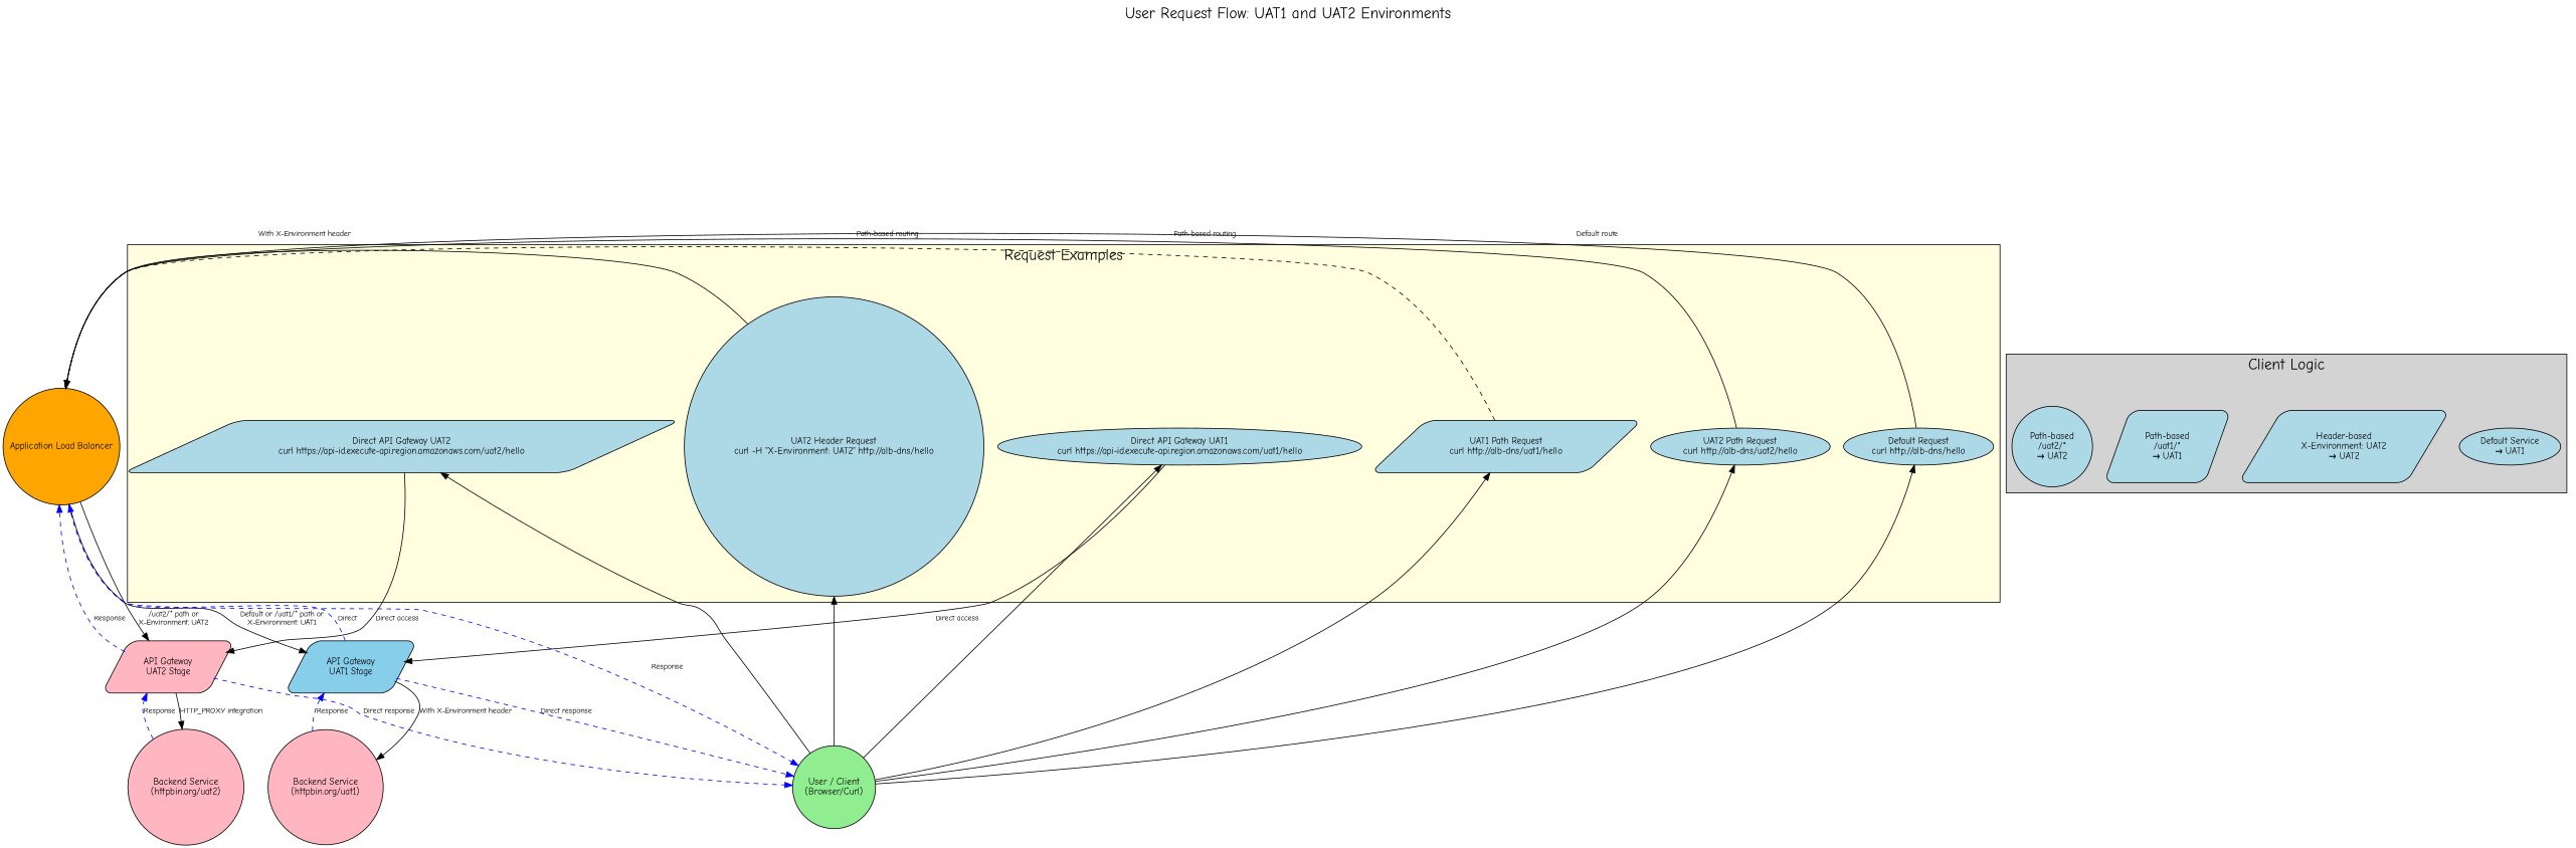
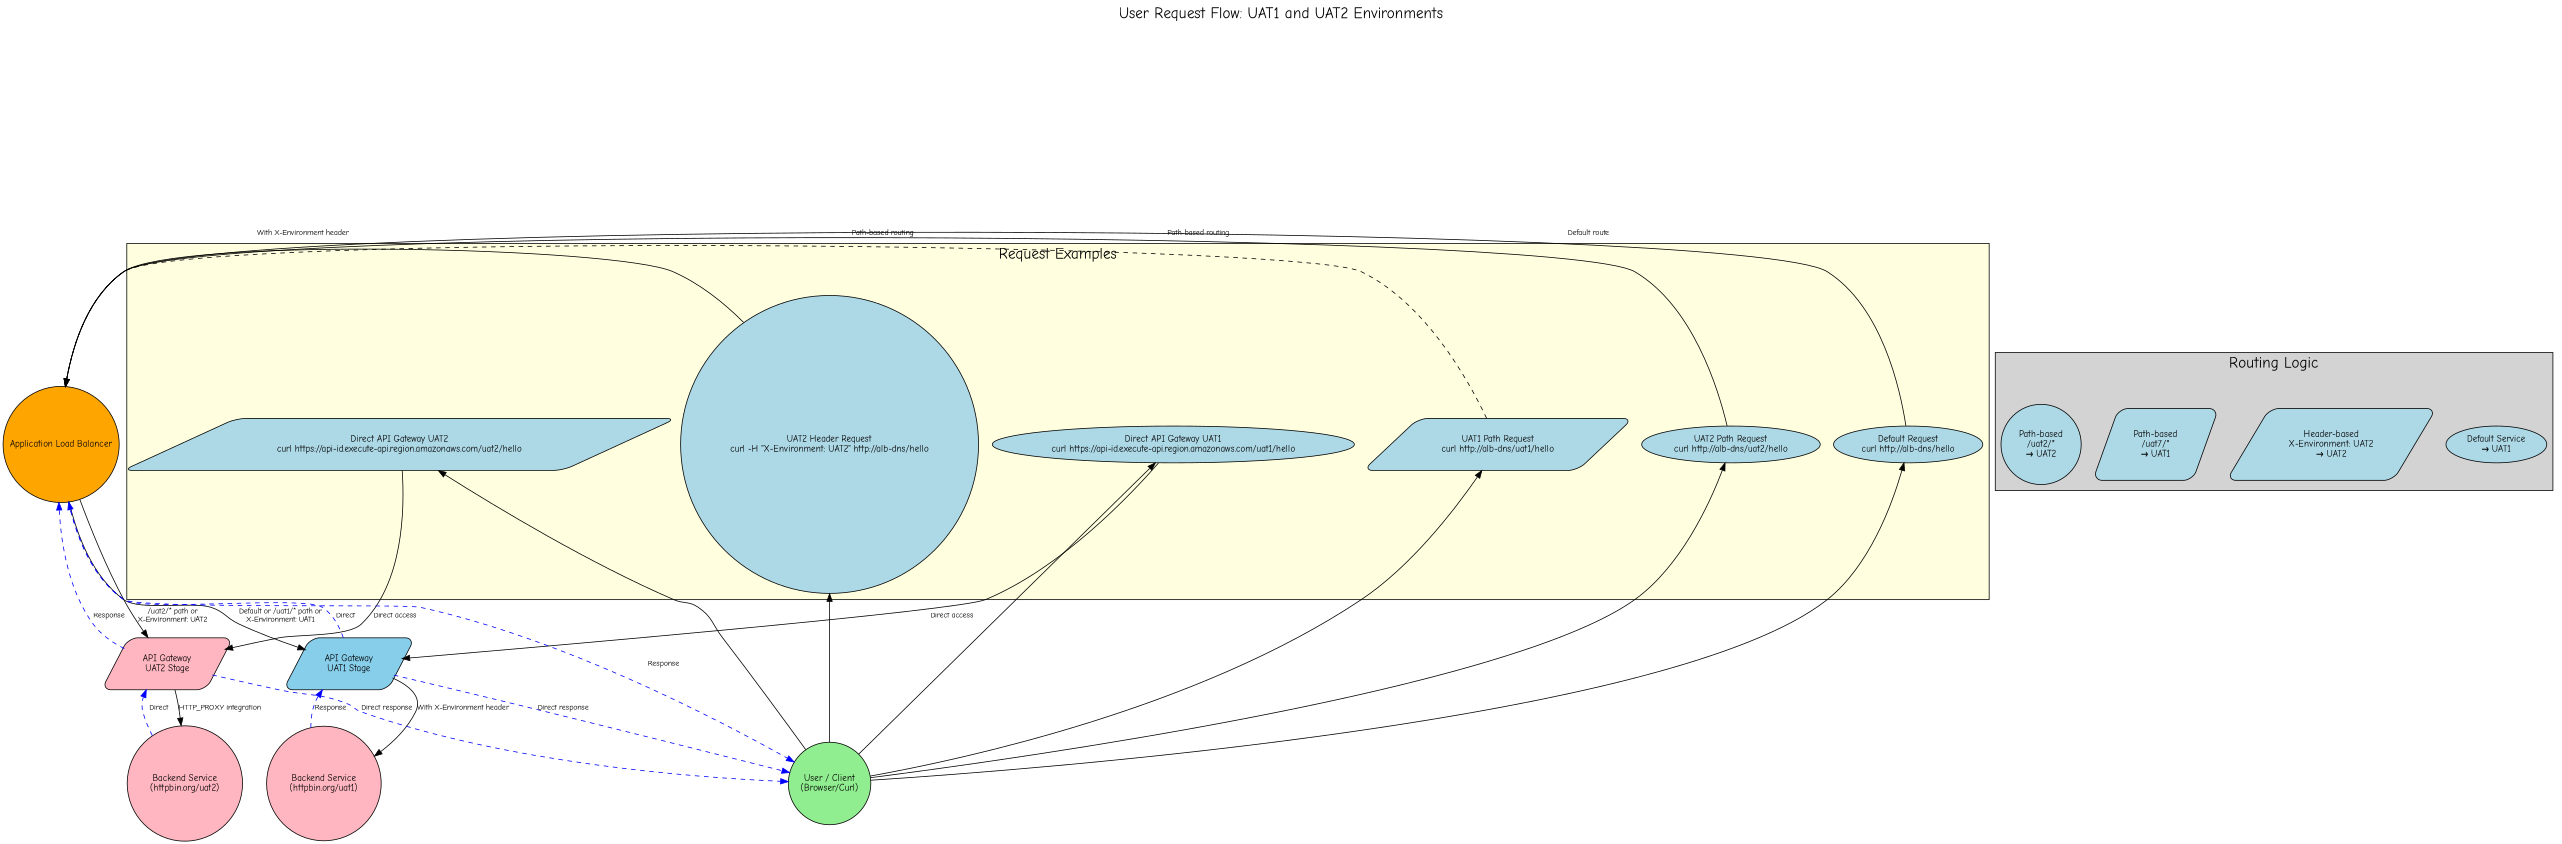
  digraph {
    fontname="Comic Neue"
    fontsize=20
    label="User Request Flow: UAT1 and UAT2 Environments"
    labelloc=t
    rankdir=TB
    node [fillcolor=lightblue fontname="Comic Neue" fontsize=12 shape=circle style="rounded,filled"]
    edge [fontname="Comic Neue" fontsize=10]
    n1 [label="Default Request\ncurl http://alb-dns/hello" shape=ellipse]
    n2 [label="UAT2 Header Request\ncurl -H \"X-Environment: UAT2\" http://alb-dns/hello"]
    n3 [label="UAT1 Path Request\ncurl http://alb-dns/uat1/hello" shape=parallelogram]
    n4 [label="UAT2 Path Request\ncurl http://alb-dns/uat2/hello" shape=ellipse]
    n5 [label="Direct API Gateway UAT1\ncurl https://api-id.execute-api.region.amazonaws.com/uat1/hello" shape=ellipse]
    n6 [label="Direct API Gateway UAT2\ncurl https://api-id.execute-api.region.amazonaws.com/uat2/hello" shape=parallelogram]
    n7 [label="Default Service\n→ UAT1" shape=ellipse]
    n8 [label="Header-based\nX-Environment: UAT2\n→ UAT2" shape=parallelogram]
-   n9 [label="Path-based\n/uat1/*\n→ UAT1" shape=parallelogram]
+   n9 [label="Path-based\n/uat7/*\n→ UAT1" shape=parallelogram]
    n10 [label="Path-based\n/uat2/*\n→ UAT2"]
    n11 [fillcolor=orange label="Application Load Balancer" width=2]
    n12 [fillcolor=skyblue label="API Gateway\nUAT1 Stage" shape=parallelogram width=2]
    n13 [fillcolor=lightpink label="API Gateway\nUAT2 Stage" shape=parallelogram width=2]
    n14 [fillcolor=lightgreen label="User / Client\n(Browser/Curl)" width=1.5]
    n15 [fillcolor=lightpink label="Backend Service\n(httpbin.org/uat1)"]
    n16 [fillcolor=lightpink label="Backend Service\n(httpbin.org/uat2)"]
    subgraph cluster_1 {
      fillcolor=lightyellow
      label="Request Examples"
      style=filled
      n1
      n2
      n3
      n4
      n5
      n6
    }
    subgraph cluster_2 {
      fillcolor=lightgrey
-     label="Client Logic"
+     label="Routing Logic"
      style=filled
      n7
      n8
      n9
      n10
    }
    n1 -> n11 [label="Default route"]
    n2 -> n11 [label="With X-Environment header"]
    n3 -> n11 [label="Path-based routing" style=dashed]
    n4 -> n11 [label="Path-based routing"]
    n5 -> n12 [label="Direct access"]
    n6 -> n13 [label="Direct access"]
    n11 -> n12 [label="Default or /uat1/* path or\nX-Environment: UAT1"]
    n11 -> n13 [label="/uat2/* path or\nX-Environment: UAT2"]
    n11 -> n14 [color=blue label=Response style=dashed]
    n12 -> n11 [color=blue label=Direct style=dashed]
    n12 -> n14 [color=blue label="Direct response" style=dashed]
    n12 -> n15 [label="With X-Environment header"]
    n13 -> n11 [color=blue label=Response style=dashed]
    n13 -> n14 [color=blue label="Direct response" style=dashed]
    n13 -> n16 [label="HTTP_PROXY integration"]
    n14 -> n1
    n14 -> n2
    n14 -> n3
    n14 -> n4
    n14 -> n5
    n14 -> n6
    n15 -> n12 [color=blue label=Response style=dashed]
-   n16 -> n13 [color=blue label=Response style=dashed]
+   n16 -> n13 [color=blue label=Direct style=dashed]
  }
